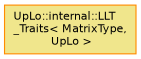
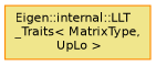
  digraph {
    rankdir=LR
-   n1 [color=darkorange fillcolor=khaki fontname=Helvetica fontsize=10 height=0.2 label="UpLo::internal::LLT\l_Traits\< MatrixType,\l UpLo \>" shape=record style=filled width=0.4]
+   n1 [color=darkorange fillcolor=khaki fontname=Helvetica fontsize=10 height=0.2 label="Eigen::internal::LLT\l_Traits\< MatrixType,\l UpLo \>" shape=record style=filled width=0.4]
  }
